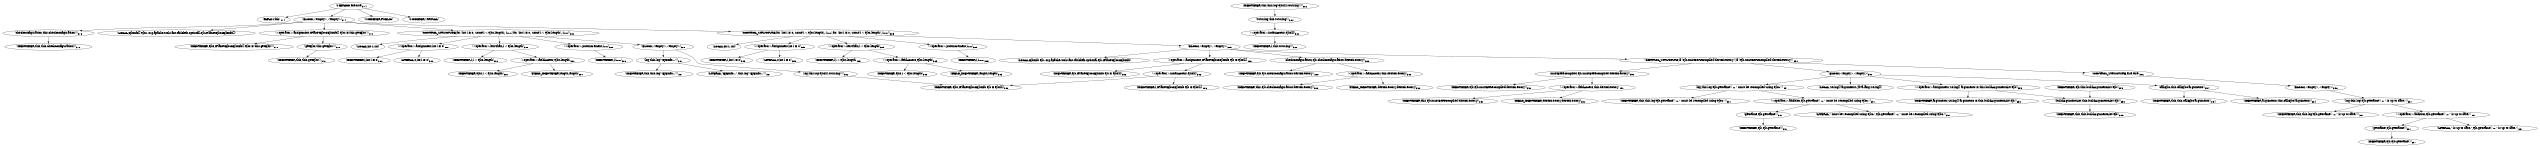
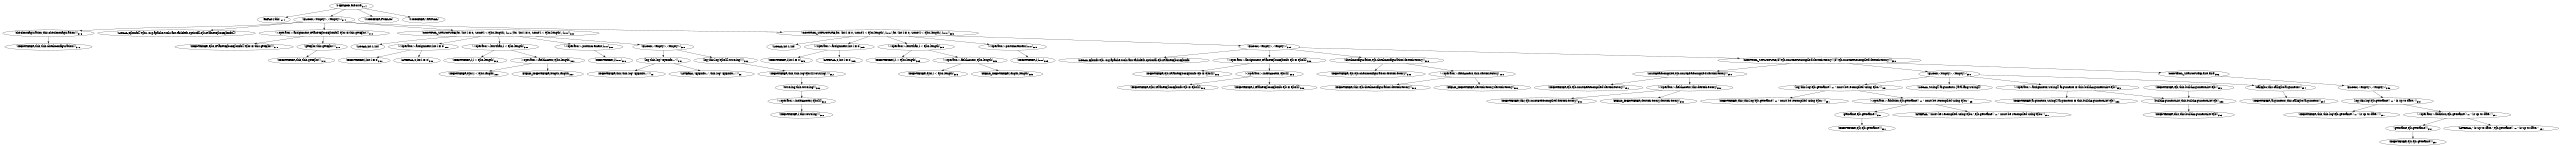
  digraph {
    n1 [label=<(METHOD,execute)<SUB>374</SUB>>]
    n2 [label=<(PARAM,this)<SUB>374</SUB>>]
    n3 [label=<(BLOCK,&lt;empty&gt;,&lt;empty&gt;)<SUB>374</SUB>>]
    n4 [label=<(MODIFIER,PUBLIC)>]
    n5 [label=<(MODIFIER,VIRTUAL)>]
    n6 [label=<(checkConfiguration,this.checkConfiguration())<SUB>376</SUB>>]
    n7 [label=<(LOCAL,EjbInfo[] ejbs: org.apache.tools.ant.taskdefs.optional.ejb.IPlanetEjbc$EjbInfo[])>]
    n8 [label=<(&lt;operator&gt;.assignment,IPlanetEjbc$EjbInfo[] ejbs = this.getEjbs())<SUB>378</SUB>>]
    n9 [label=<(CONTROL_STRUCTURE,for (int i = 0; Some(i &lt; ejbs.length); i++),for (int i = 0; Some(i &lt; ejbs.length); i++))<SUB>380</SUB>>]
    n10 [label=<(CONTROL_STRUCTURE,for (int i = 0; Some(i &lt; ejbs.length); i++),for (int i = 0; Some(i &lt; ejbs.length); i++))<SUB>385</SUB>>]
    n11 [label=<(IDENTIFIER,this,this.checkConfiguration())<SUB>376</SUB>>]
    n12 [label=<(IDENTIFIER,ejbs,IPlanetEjbc$EjbInfo[] ejbs = this.getEjbs())<SUB>378</SUB>>]
    n13 [label=<(getEjbs,this.getEjbs())<SUB>378</SUB>>]
    n14 [label=<(LOCAL,int i: int)>]
    n15 [label=<(&lt;operator&gt;.assignment,int i = 0)<SUB>380</SUB>>]
    n16 [label=<(&lt;operator&gt;.lessThan,i &lt; ejbs.length)<SUB>380</SUB>>]
    n17 [label=<(&lt;operator&gt;.postIncrement,i++)<SUB>380</SUB>>]
    n18 [label=<(BLOCK,&lt;empty&gt;,&lt;empty&gt;)<SUB>380</SUB>>]
    n19 [label=<(LOCAL,int i: int)>]
    n20 [label=<(&lt;operator&gt;.assignment,int i = 0)<SUB>385</SUB>>]
    n21 [label=<(&lt;operator&gt;.lessThan,i &lt; ejbs.length)<SUB>385</SUB>>]
    n22 [label=<(&lt;operator&gt;.postIncrement,i++)<SUB>385</SUB>>]
    n23 [label=<(BLOCK,&lt;empty&gt;,&lt;empty&gt;)<SUB>385</SUB>>]
    n24 [label=<(IDENTIFIER,this,this.getEjbs())<SUB>378</SUB>>]
    n25 [label=<(IDENTIFIER,i,int i = 0)<SUB>380</SUB>>]
    n26 [label=<(LITERAL,0,int i = 0)<SUB>380</SUB>>]
    n27 [label=<(IDENTIFIER,i,i &lt; ejbs.length)<SUB>380</SUB>>]
    n28 [label=<(&lt;operator&gt;.fieldAccess,ejbs.length)<SUB>380</SUB>>]
    n29 [label=<(IDENTIFIER,i,i++)<SUB>380</SUB>>]
    n30 [label=<(log,this.log(&quot;EJBInfo...&quot;))<SUB>381</SUB>>]
    n31 [label=<(log,this.log(ejbs[i].toString()))<SUB>382</SUB>>]
    n32 [label=<(IDENTIFIER,ejbs,i &lt; ejbs.length)<SUB>380</SUB>>]
    n33 [label=<(FIELD_IDENTIFIER,length,length)<SUB>380</SUB>>]
    n34 [label=<(IDENTIFIER,this,this.log(&quot;EJBInfo...&quot;))<SUB>381</SUB>>]
    n35 [label=<(LITERAL,&quot;EJBInfo...&quot;,this.log(&quot;EJBInfo...&quot;))<SUB>381</SUB>>]
    n36 [label=<(IDENTIFIER,this,this.log(ejbs[i].toString()))<SUB>382</SUB>>]
    n37 [label=<(toString,this.toString())<SUB>382</SUB>>]
    n38 [label=<(&lt;operator&gt;.indexAccess,ejbs[i])<SUB>382</SUB>>]
    n39 [label=<(IDENTIFIER,i,this.toString())<SUB>382</SUB>>]
    n40 [label=<(IDENTIFIER,i,int i = 0)<SUB>385</SUB>>]
    n41 [label=<(LITERAL,0,int i = 0)<SUB>385</SUB>>]
    n42 [label=<(IDENTIFIER,i,i &lt; ejbs.length)<SUB>385</SUB>>]
    n43 [label=<(&lt;operator&gt;.fieldAccess,ejbs.length)<SUB>385</SUB>>]
    n44 [label=<(IDENTIFIER,i,i++)<SUB>385</SUB>>]
    n45 [label=<(LOCAL,EjbInfo ejb: org.apache.tools.ant.taskdefs.optional.ejb.IPlanetEjbc$EjbInfo)>]
    n46 [label=<(&lt;operator&gt;.assignment,IPlanetEjbc$EjbInfo ejb = ejbs[i])<SUB>386</SUB>>]
    n47 [label=<(checkConfiguration,ejb.checkConfiguration(destDirectory))<SUB>388</SUB>>]
    n48 [label=<(CONTROL_STRUCTURE,if (ejb.mustBeRecompiled(destDirectory)),if (ejb.mustBeRecompiled(destDirectory)))<SUB>390</SUB>>]
    n49 [label=<(IDENTIFIER,ejbs,i &lt; ejbs.length)<SUB>385</SUB>>]
    n50 [label=<(FIELD_IDENTIFIER,length,length)<SUB>385</SUB>>]
    n51 [label=<(IDENTIFIER,ejb,IPlanetEjbc$EjbInfo ejb = ejbs[i])<SUB>386</SUB>>]
    n52 [label=<(&lt;operator&gt;.indexAccess,ejbs[i])<SUB>386</SUB>>]
    n53 [label=<(IDENTIFIER,ejb,ejb.checkConfiguration(destDirectory))<SUB>388</SUB>>]
    n54 [label=<(&lt;operator&gt;.fieldAccess,this.destDirectory)<SUB>388</SUB>>]
    n55 [label=<(mustBeRecompiled,ejb.mustBeRecompiled(destDirectory))<SUB>390</SUB>>]
    n56 [label=<(BLOCK,&lt;empty&gt;,&lt;empty&gt;)<SUB>390</SUB>>]
    n57 [label=<(CONTROL_STRUCTURE,else,else)<SUB>396</SUB>>]
    n58 [label=<(IDENTIFIER,ejbs,IPlanetEjbc$EjbInfo ejb = ejbs[i])<SUB>386</SUB>>]
    n59 [label=<(IDENTIFIER,i,IPlanetEjbc$EjbInfo ejb = ejbs[i])<SUB>386</SUB>>]
    n60 [label=<(IDENTIFIER,this,ejb.checkConfiguration(destDirectory))<SUB>388</SUB>>]
    n61 [label=<(FIELD_IDENTIFIER,destDirectory,destDirectory)<SUB>388</SUB>>]
    n62 [label=<(IDENTIFIER,ejb,ejb.mustBeRecompiled(destDirectory))<SUB>390</SUB>>]
    n63 [label=<(&lt;operator&gt;.fieldAccess,this.destDirectory)<SUB>390</SUB>>]
    n64 [label=<(log,this.log(ejb.getName() + &quot; must be recompiled using ejbc.&quot;))<SUB>391</SUB>>]
    n65 [label=<(LOCAL,String[] arguments: java.lang.String[])>]
    n66 [label=<(&lt;operator&gt;.assignment,String[] arguments = this.buildArgumentList(ejb))<SUB>393</SUB>>]
    n67 [label=<(callEjbc,this.callEjbc(arguments))<SUB>394</SUB>>]
    n68 [label=<(BLOCK,&lt;empty&gt;,&lt;empty&gt;)<SUB>396</SUB>>]
    n69 [label=<(IDENTIFIER,this,ejb.mustBeRecompiled(destDirectory))<SUB>390</SUB>>]
    n70 [label=<(FIELD_IDENTIFIER,destDirectory,destDirectory)<SUB>390</SUB>>]
    n71 [label=<(IDENTIFIER,this,this.log(ejb.getName() + &quot; must be recompiled using ejbc.&quot;))<SUB>391</SUB>>]
    n72 [label=<(&lt;operator&gt;.addition,ejb.getName() + &quot; must be recompiled using ejbc.&quot;)<SUB>391</SUB>>]
    n73 [label=<(IDENTIFIER,arguments,String[] arguments = this.buildArgumentList(ejb))<SUB>393</SUB>>]
    n74 [label=<(buildArgumentList,this.buildArgumentList(ejb))<SUB>393</SUB>>]
-   n75 [label=<(IDENTIFIER,this,this.callEjbc(arguments))<SUB>394</SUB>>]
    n76 [label=<(IDENTIFIER,arguments,this.callEjbc(arguments))<SUB>394</SUB>>]
    n77 [label=<(getName,ejb.getName())<SUB>391</SUB>>]
    n78 [label=<(LITERAL,&quot; must be recompiled using ejbc.&quot;,ejb.getName() + &quot; must be recompiled using ejbc.&quot;)<SUB>391</SUB>>]
    n79 [label=<(IDENTIFIER,ejb,ejb.getName())<SUB>391</SUB>>]
    n80 [label=<(IDENTIFIER,this,this.buildArgumentList(ejb))<SUB>393</SUB>>]
    n81 [label=<(IDENTIFIER,ejb,this.buildArgumentList(ejb))<SUB>393</SUB>>]
    n82 [label=<(log,this.log(ejb.getName() + &quot; is up to date.&quot;))<SUB>397</SUB>>]
    n83 [label=<(IDENTIFIER,this,this.log(ejb.getName() + &quot; is up to date.&quot;))<SUB>397</SUB>>]
    n84 [label=<(&lt;operator&gt;.addition,ejb.getName() + &quot; is up to date.&quot;)<SUB>397</SUB>>]
    n85 [label=<(getName,ejb.getName())<SUB>397</SUB>>]
    n86 [label=<(LITERAL,&quot; is up to date.&quot;,ejb.getName() + &quot; is up to date.&quot;)<SUB>397</SUB>>]
    n87 [label=<(IDENTIFIER,ejb,ejb.getName())<SUB>397</SUB>>]
    n1 -> n2
    n1 -> n3
    n1 -> n4
    n1 -> n5
    n3 -> n6
    n3 -> n7
    n3 -> n8
    n3 -> n9
    n3 -> n10
    n6 -> n11
    n8 -> n12
    n8 -> n13
    n9 -> n14
    n9 -> n15
    n9 -> n16
    n9 -> n17
    n9 -> n18
    n10 -> n19
    n10 -> n20
    n10 -> n21
    n10 -> n22
    n10 -> n23
    n13 -> n24
    n15 -> n25
    n15 -> n26
    n16 -> n27
    n16 -> n28
    n17 -> n29
    n18 -> n30
    n18 -> n31
    n20 -> n40
    n20 -> n41
    n21 -> n42
    n21 -> n43
    n22 -> n44
    n23 -> n45
    n23 -> n46
    n23 -> n47
    n23 -> n48
    n28 -> n32
    n28 -> n33
    n30 -> n34
    n30 -> n35
-   n31 -> n58
+   n31 -> n36
    n36 -> n37
    n37 -> n38
    n38 -> n39
    n43 -> n49
    n43 -> n50
    n46 -> n51
    n46 -> n52
    n47 -> n53
    n47 -> n54
    n48 -> n55
    n48 -> n56
    n48 -> n57
    n52 -> n58
    n52 -> n59
    n54 -> n60
    n54 -> n61
    n55 -> n62
    n55 -> n63
    n56 -> n64
    n56 -> n65
    n56 -> n66
    n56 -> n67
    n57 -> n68
    n63 -> n69
    n63 -> n70
    n64 -> n71
    n64 -> n72
    n66 -> n73
    n66 -> n74
-   n67 -> n75
    n67 -> n76
    n68 -> n82
    n72 -> n77
    n72 -> n78
    n74 -> n80
    n77 -> n79
    n81 -> n74
    n82 -> n83
    n82 -> n84
    n84 -> n85
    n84 -> n86
    n85 -> n87
  }
